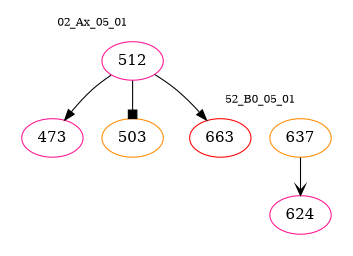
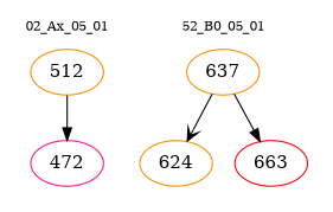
  digraph {
    node [color=darkorange]
    edge [arrowhead=normal color=black]
-   n1 [color=deeppink label=512]
-   n2 [color=deeppink label=473]
-   n3 [label=503]
+   n1 [label=512]
+   n2 [color=deeppink label=472]
    n4 [label=637]
-   n5 [color=deeppink label=624]
+   n5 [label=624]
    n6 [color=red label=663]
    subgraph cluster_1 {
      color=white
      fontsize=10
      label="02_Ax_05_01"
      n1
      n2
-     n3
    }
    subgraph cluster_2 {
      color=white
      fontsize=10
      label="52_B0_05_01"
      n4
      n5
      n6
    }
    n1 -> n2
-   n1 -> n3 [arrowhead=box]
    n4 -> n5 [arrowhead=vee]
-   n1 -> n6
+   n4 -> n6
  }
